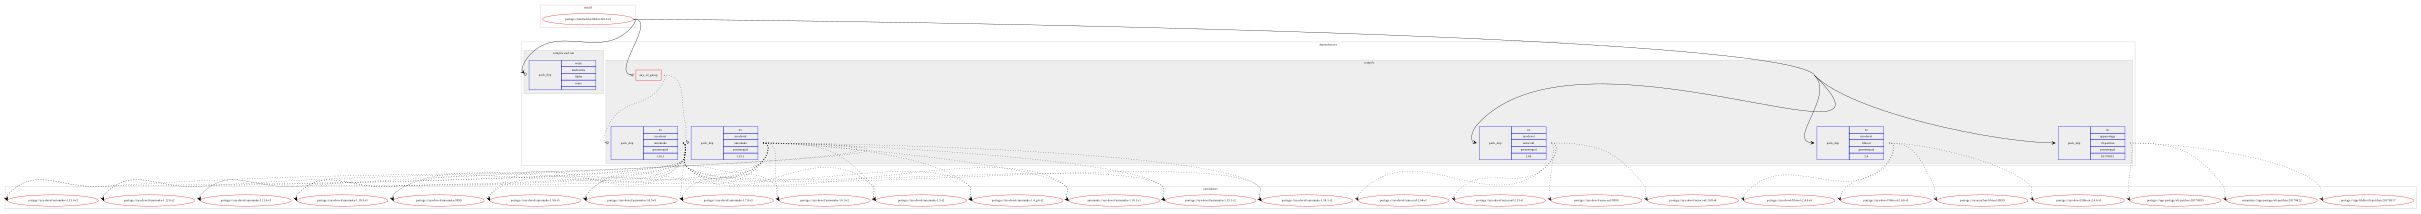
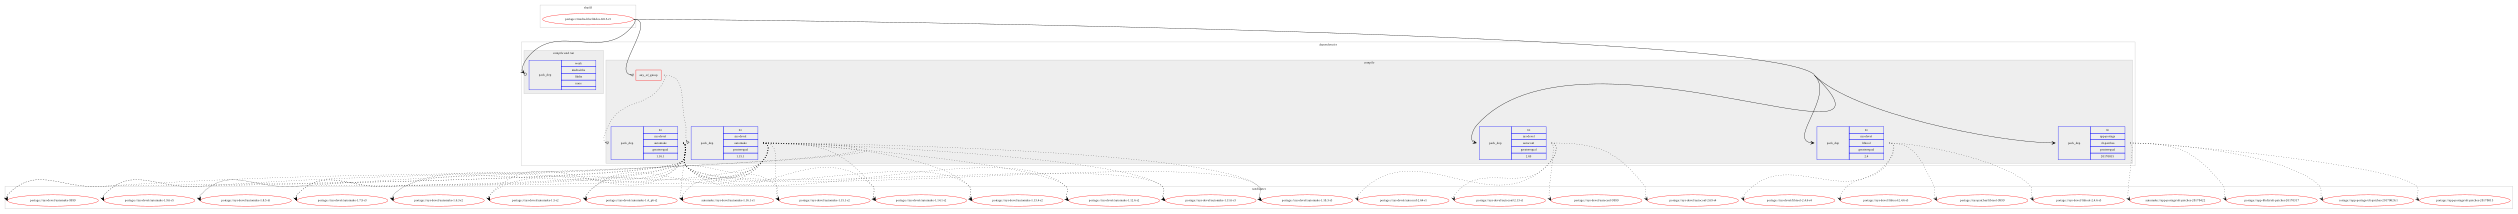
  digraph {
    compound=true
    concentrate=true
    fontname="Liberation Serif"
    fontsize=10
    newrank=true
    rankdir=TB
    ranksep=1.5
    node [color=red fontname="Liberation Serif" fontsize=10]
    edge [arrowhead=vee fontname="Liberation Serif" headport=w style=dotted tailport=e weight=100]
    n1 [label="portage://media-libs/libdca-0.0.5-r3" width=4]
    n2 [color=blue label=<<TABLE BORDER="0" CELLBORDER="1" CELLSPACING="0" CELLPADDING="4" WIDTH="220"><TR><TD ROWSPAN="6" CELLPADDING="30">pack_dep</TD></TR><TR><TD WIDTH="110">no</TD></TR><TR><TD>sys-devel</TD></TR><TR><TD>automake</TD></TR><TR><TD>greaterequal</TD></TR><TR><TD>1.16.1</TD></TR></TABLE>> shape=none]
    n3 [color=blue label=<<TABLE BORDER="0" CELLBORDER="1" CELLSPACING="0" CELLPADDING="4" WIDTH="220"><TR><TD ROWSPAN="6" CELLPADDING="30">pack_dep</TD></TR><TR><TD WIDTH="110">no</TD></TR><TR><TD>sys-devel</TD></TR><TR><TD>automake</TD></TR><TR><TD>greaterequal</TD></TR><TR><TD>1.15.1</TD></TR></TABLE>> shape=none]
    n4 [label=<<TABLE BORDER="0" CELLBORDER="1" CELLSPACING="0" CELLPADDING="4"><TR><TD CELLPADDING="10">any_of_group</TD></TR></TABLE>> shape=none]
    n5 [color=blue label=<<TABLE BORDER="0" CELLBORDER="1" CELLSPACING="0" CELLPADDING="4" WIDTH="220"><TR><TD ROWSPAN="6" CELLPADDING="30">pack_dep</TD></TR><TR><TD WIDTH="110">no</TD></TR><TR><TD>app-portage</TD></TR><TR><TD>elt-patches</TD></TR><TR><TD>greaterequal</TD></TR><TR><TD>20170815</TD></TR></TABLE>> shape=none]
    n6 [color=blue label=<<TABLE BORDER="0" CELLBORDER="1" CELLSPACING="0" CELLPADDING="4" WIDTH="220"><TR><TD ROWSPAN="6" CELLPADDING="30">pack_dep</TD></TR><TR><TD WIDTH="110">no</TD></TR><TR><TD>sys-devel</TD></TR><TR><TD>autoconf</TD></TR><TR><TD>greaterequal</TD></TR><TR><TD>2.69</TD></TR></TABLE>> shape=none]
    n7 [color=blue label=<<TABLE BORDER="0" CELLBORDER="1" CELLSPACING="0" CELLPADDING="4" WIDTH="220"><TR><TD ROWSPAN="6" CELLPADDING="30">pack_dep</TD></TR><TR><TD WIDTH="110">no</TD></TR><TR><TD>sys-devel</TD></TR><TR><TD>libtool</TD></TR><TR><TD>greaterequal</TD></TR><TR><TD>2.4</TD></TR></TABLE>> shape=none]
    n8 [color=blue label=<<TABLE BORDER="0" CELLBORDER="1" CELLSPACING="0" CELLPADDING="4" WIDTH="220"><TR><TD ROWSPAN="6" CELLPADDING="30">pack_dep</TD></TR><TR><TD WIDTH="110">weak</TD></TR><TR><TD>media-libs</TD></TR><TR><TD>libdts</TD></TR><TR><TD>none</TD></TR><TR><TD></TD></TR></TABLE>> shape=none]
    n9 [label="portage://sys-devel/automake-1.10.3-r3" width=4]
    n10 [label="portage://sys-devel/automake-1.11.6-r3" width=4]
    n11 [label="portage://sys-devel/automake-1.12.6-r2" width=4]
    n12 [label="portage://sys-devel/automake-1.13.4-r2" width=4]
    n13 [label="portage://sys-devel/automake-1.14.1-r2" width=4]
    n14 [label="portage://sys-devel/automake-1.15.1-r2" width=4]
    n15 [label="automake://sys-devel/automake-1.16.1-r1" width=4]
    n16 [label="portage://sys-devel/automake-1.4_p6-r2" width=4]
    n17 [label="portage://sys-devel/automake-1.5-r2" width=4]
    n18 [label="portage://sys-devel/automake-1.6.3-r2" width=4]
    n19 [label="portage://sys-devel/automake-1.7.9-r3" width=4]
    n20 [label="portage://sys-devel/automake-1.8.5-r5" width=4]
    n21 [label="portage://sys-devel/automake-1.9.6-r5" width=4]
    n22 [label="portage://sys-devel/automake-9999" width=4]
    n23 [label="portage://app-libdts/elt-patches-20170317" width=4]
    n24 [label="automake://app-portage/elt-patches-20170422" width=4]
    n25 [label="portage://app-portage/elt-patches-20170815" width=4]
+   n26 [label="portage://app-portage/elt-patches-20170826.1" width=4]
    n27 [label="portage://sys-devel/autoconf-2.13-r1" width=4]
    n28 [label="portage://sys-devel/autoconf-2.64-r1" width=4]
    n29 [label="portage://sys-devel/autoconf-2.69-r4" width=4]
    n30 [label="portage://sys-devel/autoconf-9999" width=4]
    n31 [label="portage://sys-devel/libtool-2.4.6-r3" width=4]
    n32 [label="portage://sys-devel/libtool-2.4.6-r4" width=4]
    n33 [label="portage://sys-devel/libtool-2.4.6-r5" width=4]
    n34 [label="portage://sys-patches/libtool-9999" width=4]
    subgraph cluster_1 {
      color=gray
      label=<<i>ebuild</i>>
      rank=same
      n1
    }
    subgraph cluster_2 {
      color=gray
      label=<<i>dependencies</i>>
      subgraph cluster_3 {
        color=gray
        fillcolor="#eeeeee"
        label=<<i>compile</i>>
        style=filled
        subgraph sub_4 {
          color=gray
          fillcolor="#eeeeee"
          label=<<i>compile</i>>
          style=filled
          n4
          subgraph sub_5 {
            color=gray
            fillcolor="#eeeeee"
            label=<<i>compile</i>>
            style=filled
            n2
          }
          subgraph sub_6 {
            color=gray
            fillcolor="#eeeeee"
            label=<<i>compile</i>>
            style=filled
            n3
          }
        }
        subgraph sub_7 {
          color=gray
          fillcolor="#eeeeee"
          label=<<i>compile</i>>
          style=filled
          n5
        }
        subgraph sub_8 {
          color=gray
          fillcolor="#eeeeee"
          label=<<i>compile</i>>
          style=filled
          n6
        }
        subgraph sub_9 {
          color=gray
          fillcolor="#eeeeee"
          label=<<i>compile</i>>
          style=filled
          n7
        }
      }
      subgraph cluster_10 {
        color=gray
        fillcolor="#eeeeee"
        label=<<i>compile and run</i>>
        style=filled
        subgraph sub_11 {
          color=gray
          fillcolor="#eeeeee"
          label=<<i>compile and run</i>>
          style=filled
          n8
        }
      }
      subgraph cluster_12 {
        color=gray
        fillcolor="#eeeeee"
        label=<<i>run</i>>
        style=filled
      }
    }
    subgraph cluster_13 {
      color=gray
      label=<<i>candidates</i>>
      rank=same
      subgraph sub_14 {
        color=black
        label=<<i>candidates</i>>
        nodesep=1
        rank=same
        n9
        n10
        n11
        n12
        n13
        n14
        n15
        n16
        n17
        n18
        n19
        n20
        n21
        n22
      }
      subgraph sub_15 {
        color=black
        label=<<i>candidates</i>>
        nodesep=1
        rank=same
        n9
        n10
        n11
        n12
        n13
        n14
        n15
        n16
        n17
        n18
        n19
        n20
        n21
        n22
      }
      subgraph sub_16 {
        color=black
        label=<<i>candidates</i>>
        nodesep=1
        rank=same
        n23
        n24
        n25
+       n26
      }
      subgraph sub_17 {
        color=black
        label=<<i>candidates</i>>
        nodesep=1
        rank=same
        n27
        n28
        n29
        n30
      }
      subgraph sub_18 {
        color=black
        label=<<i>candidates</i>>
        nodesep=1
        rank=same
        n31
        n32
        n33
        n34
      }
      subgraph sub_19 {
        color=black
        label=<<i>candidates</i>>
        nodesep=1
        rank=same
      }
    }
    n1 -> n4 [arrowhead=oinv style=solid weight=20]
    n1 -> n5 [style=solid weight=20]
    n1 -> n6 [style=solid weight=20]
    n1 -> n7 [style=solid weight=20]
    n1 -> n8 [arrowhead=odotvee style=solid weight=20]
    n2 -> n9
    n2 -> n10
    n2 -> n11
    n2 -> n12
    n2 -> n13
    n2 -> n14
    n2 -> n15
    n2 -> n16
    n2 -> n17
    n2 -> n18
    n2 -> n19
    n2 -> n20
    n2 -> n21
    n2 -> n22
    n3 -> n9
    n3 -> n10
    n3 -> n11
    n3 -> n12
    n3 -> n13
    n3 -> n14
    n3 -> n15
    n3 -> n16
    n3 -> n17
    n3 -> n18
    n3 -> n19
    n3 -> n20
    n3 -> n21
    n3 -> n22
    n4 -> n2 [arrowhead=oinv weight=20]
    n4 -> n3 [arrowhead=oinv weight=20]
    n5 -> n23
    n5 -> n24
    n5 -> n25
+   n5 -> n26
    n6 -> n27
    n6 -> n28
    n6 -> n29
    n6 -> n30
    n7 -> n31
    n7 -> n32
    n7 -> n33
    n7 -> n34
  }
